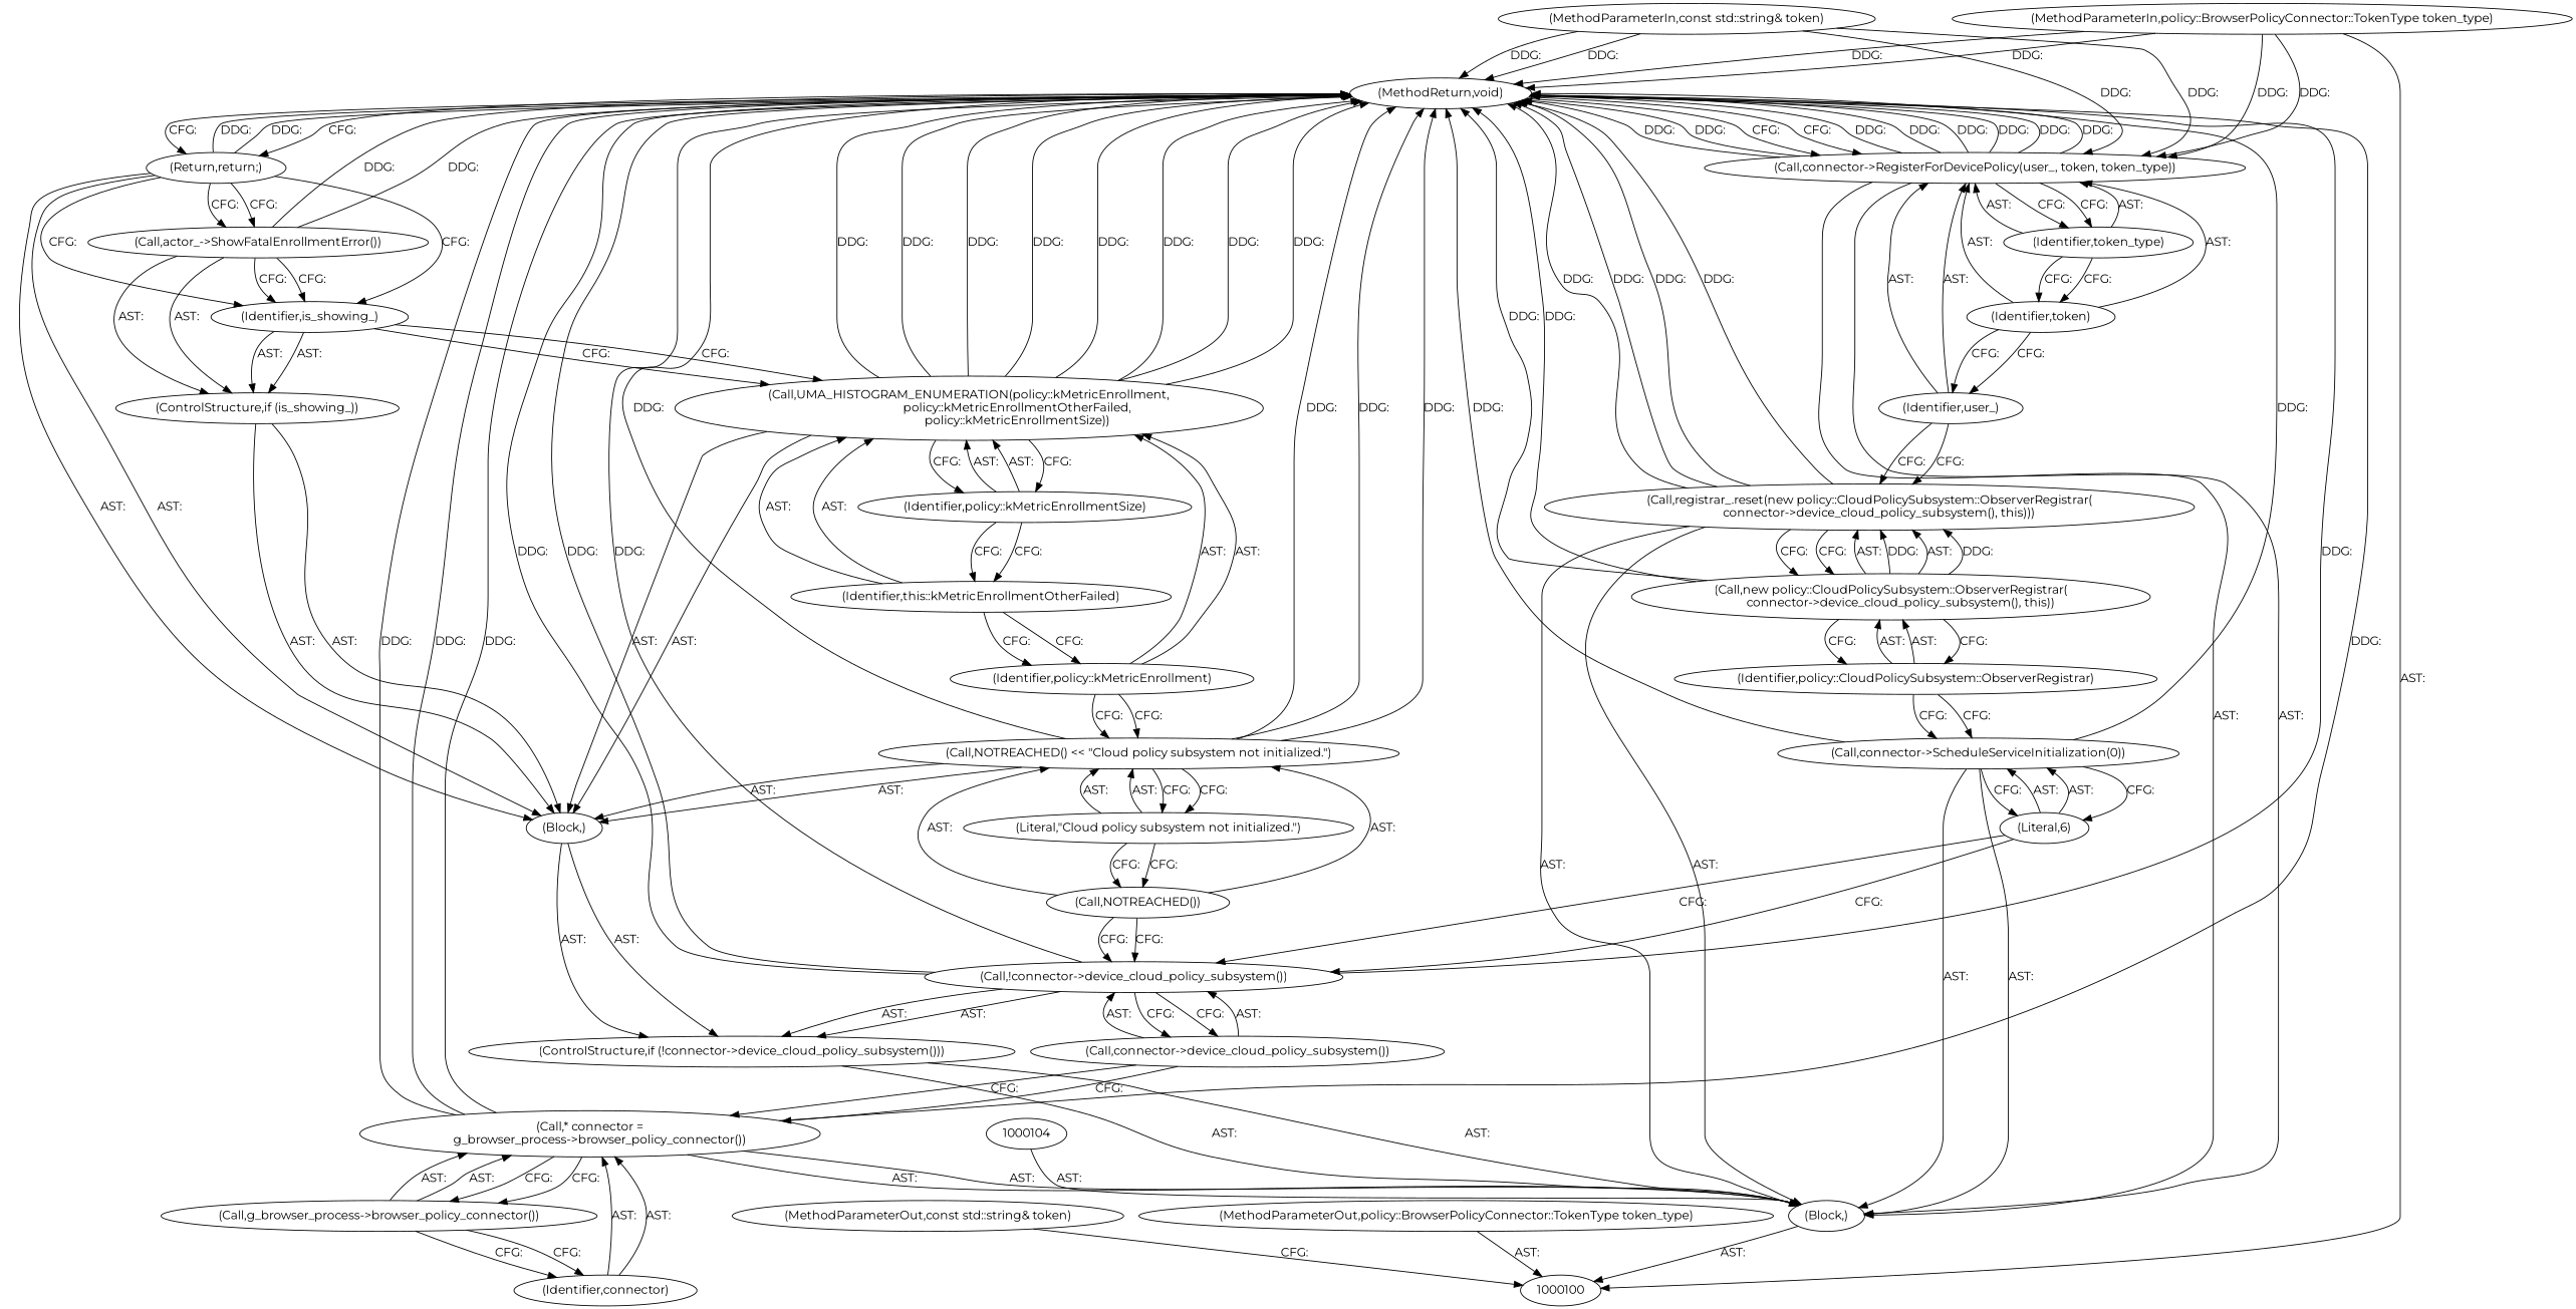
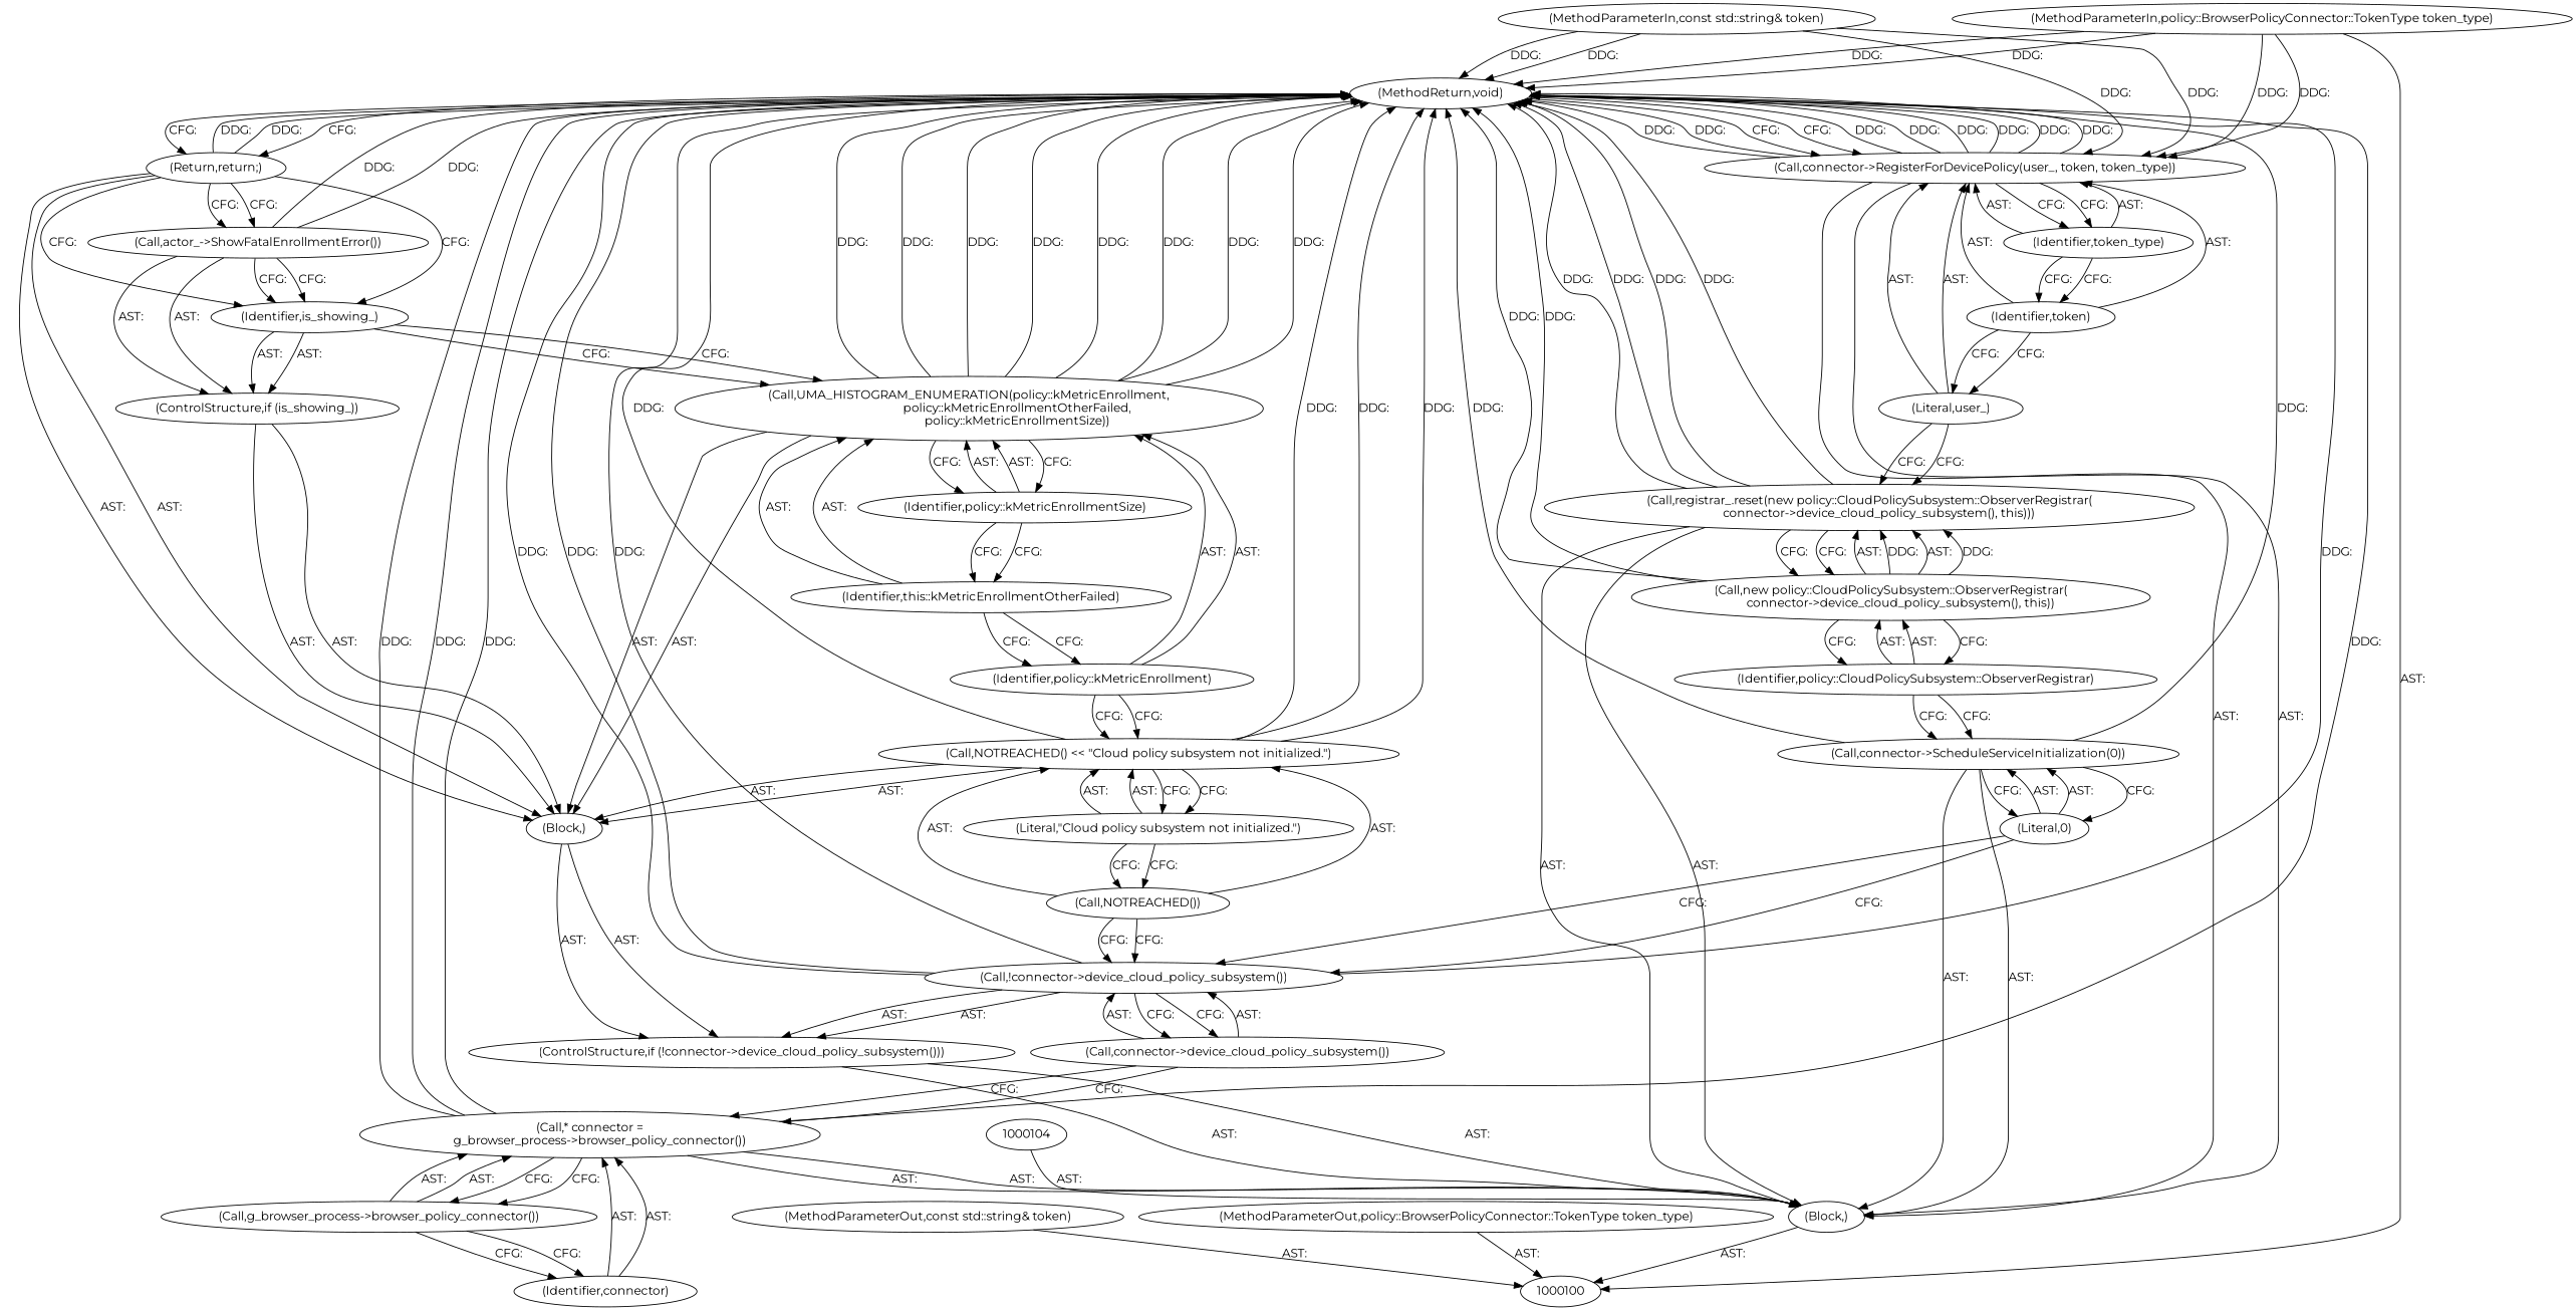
  digraph {
    fontname=Montserrat
    node [fontname=Montserrat]
    edge [fontname=Montserrat]
    n1 [label="(MethodReturn,void)"]
    n2 [label="(Return,return;)"]
    n3 [label="(Call,connector->RegisterForDevicePolicy(user_, token, token_type))"]
    n4 [label="(Block,)"]
    n5 [label="(Identifier,is_showing_)"]
    n6 [label="(Call,actor_->ShowFatalEnrollmentError())"]
    n7 [label="(Block,)"]
    n8 [label="(Identifier,token_type)"]
    n9 [label="(Identifier,policy::kMetricEnrollmentSize)"]
    n10 [label="(Call,UMA_HISTOGRAM_ENUMERATION(policy::kMetricEnrollment,\n                              policy::kMetricEnrollmentOtherFailed,\n                              policy::kMetricEnrollmentSize))"]
    n11 [label="(Identifier,this::kMetricEnrollmentOtherFailed)"]
    n12 [label="(Identifier,policy::kMetricEnrollment)"]
    n13 [label="(ControlStructure,if (is_showing_))"]
    n14 [label="(ControlStructure,if (!connector->device_cloud_policy_subsystem()))"]
    n15 [label="(Call,connector->ScheduleServiceInitialization(0))"]
-   n16 [label="(Literal,6)"]
+   n16 [label="(Literal,0)"]
    n17 [label="(Call,!connector->device_cloud_policy_subsystem())"]
    1000100
    n19 [label="(Call,connector->device_cloud_policy_subsystem())"]
    n20 [label="(Call,new policy::CloudPolicySubsystem::ObserverRegistrar(\n      connector->device_cloud_policy_subsystem(), this))"]
    n21 [label="(Call,registrar_.reset(new policy::CloudPolicySubsystem::ObserverRegistrar(\n      connector->device_cloud_policy_subsystem(), this)))"]
    n22 [label="(Identifier,policy::CloudPolicySubsystem::ObserverRegistrar)"]
    n23 [label="(MethodParameterIn,const std::string& token)"]
    n24 [label="(MethodParameterOut,const std::string& token)"]
    n25 [label="(Identifier,token)"]
-   n26 [label="(Identifier,user_)"]
+   n26 [label="(Literal,user_)"]
    n27 [label="(MethodParameterIn,policy::BrowserPolicyConnector::TokenType token_type)"]
    n28 [label="(MethodParameterOut,policy::BrowserPolicyConnector::TokenType token_type)"]
    n29 [label="(Call,* connector =\n      g_browser_process->browser_policy_connector())"]
    n30 [label="(Call,g_browser_process->browser_policy_connector())"]
    n31 [label="(Identifier,connector)"]
    n32 [label="(Literal,\"Cloud policy subsystem not initialized.\")"]
    n33 [label="(Call,NOTREACHED() << \"Cloud policy subsystem not initialized.\")"]
    n34 [label="(Call,NOTREACHED())"]
    1000104
    n1 -> n2 [label="CFG: "]
    n1 -> n2 [label="CFG: "]
    n1 -> n3 [label="CFG: "]
    n1 -> n3 [label="CFG: "]
    n2 -> n1 [label="DDG: "]
    n2 -> n1 [label="DDG: "]
    n2 -> n4 [label="AST: "]
    n2 -> n4 [label="AST: "]
    n2 -> n5 [label="CFG: "]
    n2 -> n5 [label="CFG: "]
    n2 -> n6 [label="CFG: "]
    n2 -> n6 [label="CFG: "]
    n3 -> n1 [label="DDG: "]
    n3 -> n1 [label="DDG: "]
    n3 -> n1 [label="DDG: "]
    n3 -> n1 [label="DDG: "]
    n3 -> n1 [label="DDG: "]
    n3 -> n1 [label="DDG: "]
    n3 -> n1 [label="DDG: "]
    n3 -> n1 [label="DDG: "]
    n3 -> n7 [label="AST: "]
    n3 -> n7 [label="AST: "]
    n3 -> n8 [label="CFG: "]
    n3 -> n8 [label="CFG: "]
    n4 -> n14 [label="AST: "]
    n4 -> n14 [label="AST: "]
    n5 -> n10 [label="CFG: "]
    n5 -> n10 [label="CFG: "]
    n5 -> n13 [label="AST: "]
    n5 -> n13 [label="AST: "]
    n6 -> n1 [label="DDG: "]
    n6 -> n1 [label="DDG: "]
    n6 -> n5 [label="CFG: "]
    n6 -> n5 [label="CFG: "]
    n6 -> n13 [label="AST: "]
    n6 -> n13 [label="AST: "]
    n7 -> 1000100 [label="AST: "]
    n8 -> n3 [label="AST: "]
    n8 -> n3 [label="AST: "]
    n8 -> n25 [label="CFG: "]
    n8 -> n25 [label="CFG: "]
    n9 -> n10 [label="AST: "]
    n9 -> n10 [label="AST: "]
    n9 -> n11 [label="CFG: "]
    n9 -> n11 [label="CFG: "]
    n10 -> n1 [label="DDG: "]
    n10 -> n1 [label="DDG: "]
    n10 -> n1 [label="DDG: "]
    n10 -> n1 [label="DDG: "]
    n10 -> n1 [label="DDG: "]
    n10 -> n1 [label="DDG: "]
    n10 -> n1 [label="DDG: "]
    n10 -> n1 [label="DDG: "]
    n10 -> n4 [label="AST: "]
    n10 -> n4 [label="AST: "]
    n10 -> n9 [label="CFG: "]
    n10 -> n9 [label="CFG: "]
    n11 -> n10 [label="AST: "]
    n11 -> n10 [label="AST: "]
    n11 -> n12 [label="CFG: "]
    n11 -> n12 [label="CFG: "]
    n12 -> n10 [label="AST: "]
    n12 -> n10 [label="AST: "]
    n12 -> n33 [label="CFG: "]
    n12 -> n33 [label="CFG: "]
    n13 -> n4 [label="AST: "]
    n13 -> n4 [label="AST: "]
    n14 -> n7 [label="AST: "]
    n14 -> n7 [label="AST: "]
    n15 -> n1 [label="DDG: "]
    n15 -> n1 [label="DDG: "]
    n15 -> n7 [label="AST: "]
    n15 -> n7 [label="AST: "]
    n15 -> n16 [label="CFG: "]
    n15 -> n16 [label="CFG: "]
    n16 -> n15 [label="AST: "]
    n16 -> n15 [label="AST: "]
    n16 -> n17 [label="CFG: "]
    n16 -> n17 [label="CFG: "]
    n17 -> n1 [label="DDG: "]
    n17 -> n1 [label="DDG: "]
    n17 -> n1 [label="DDG: "]
    n17 -> n1 [label="DDG: "]
    n17 -> n14 [label="AST: "]
    n17 -> n14 [label="AST: "]
    n17 -> n19 [label="CFG: "]
    n17 -> n19 [label="CFG: "]
    n19 -> n17 [label="AST: "]
    n19 -> n17 [label="AST: "]
    n19 -> n29 [label="CFG: "]
    n19 -> n29 [label="CFG: "]
    n20 -> n1 [label="DDG: "]
    n20 -> n1 [label="DDG: "]
    n20 -> n21 [label="AST: "]
    n20 -> n21 [label="DDG: "]
    n20 -> n21 [label="AST: "]
    n20 -> n21 [label="DDG: "]
    n20 -> n22 [label="CFG: "]
    n20 -> n22 [label="CFG: "]
    n21 -> n1 [label="DDG: "]
    n21 -> n1 [label="DDG: "]
    n21 -> n1 [label="DDG: "]
    n21 -> n1 [label="DDG: "]
    n21 -> n7 [label="AST: "]
    n21 -> n7 [label="AST: "]
    n21 -> n20 [label="CFG: "]
    n21 -> n20 [label="CFG: "]
    n22 -> n15 [label="CFG: "]
    n22 -> n15 [label="CFG: "]
    n22 -> n20 [label="AST: "]
    n22 -> n20 [label="AST: "]
    n23 -> n1 [label="DDG: "]
    n23 -> n1 [label="DDG: "]
    n23 -> n3 [label="DDG: "]
    n23 -> n3 [label="DDG: "]
-   n24 -> 1000100 [label="CFG: "]
+   n24 -> 1000100 [label="AST: "]
    n25 -> n3 [label="AST: "]
    n25 -> n3 [label="AST: "]
    n25 -> n26 [label="CFG: "]
    n25 -> n26 [label="CFG: "]
    n26 -> n3 [label="AST: "]
    n26 -> n3 [label="AST: "]
    n26 -> n21 [label="CFG: "]
    n26 -> n21 [label="CFG: "]
    n27 -> n1 [label="DDG: "]
    n27 -> n1 [label="DDG: "]
    n27 -> n3 [label="DDG: "]
    n27 -> n3 [label="DDG: "]
    n27 -> 1000100 [label="AST: "]
    n28 -> 1000100 [label="AST: "]
    n29 -> n1 [label="DDG: "]
    n29 -> n1 [label="DDG: "]
    n29 -> n1 [label="DDG: "]
    n29 -> n1 [label="DDG: "]
    n29 -> n7 [label="AST: "]
    n29 -> n7 [label="AST: "]
    n29 -> n30 [label="CFG: "]
    n29 -> n30 [label="CFG: "]
    n30 -> n29 [label="AST: "]
    n30 -> n29 [label="AST: "]
    n30 -> n31 [label="CFG: "]
    n30 -> n31 [label="CFG: "]
    n31 -> n29 [label="AST: "]
    n31 -> n29 [label="AST: "]
    n32 -> n33 [label="AST: "]
    n32 -> n33 [label="AST: "]
    n32 -> n34 [label="CFG: "]
    n32 -> n34 [label="CFG: "]
    n33 -> n1 [label="DDG: "]
    n33 -> n1 [label="DDG: "]
    n33 -> n1 [label="DDG: "]
    n33 -> n1 [label="DDG: "]
    n33 -> n4 [label="AST: "]
    n33 -> n4 [label="AST: "]
    n33 -> n32 [label="CFG: "]
    n33 -> n32 [label="CFG: "]
    n34 -> n17 [label="CFG: "]
    n34 -> n17 [label="CFG: "]
    n34 -> n33 [label="AST: "]
    n34 -> n33 [label="AST: "]
    1000104 -> n7 [label="AST: "]
  }
